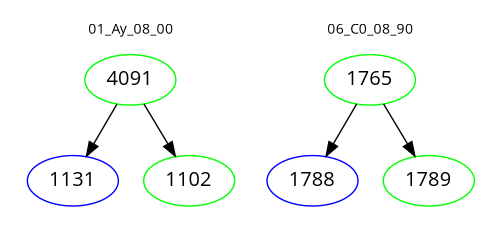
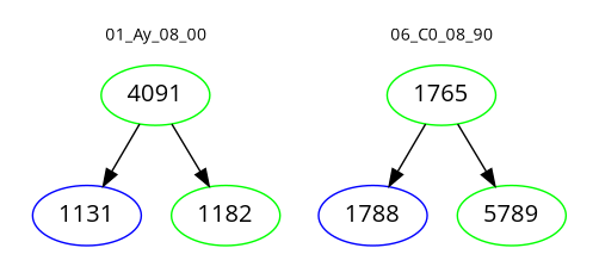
  digraph {
    fontname="Open Sans"
    node [color=green fontname="Open Sans"]
    edge [color=black fontname="Open Sans"]
    n1 [label=4091]
    n2 [color=blue label=1131]
-   n3 [label=1102]
+   n3 [label=1182]
    n4 [label=1765]
    n5 [color=blue label=1788]
-   n6 [label=1789]
+   n6 [label=5789]
    subgraph cluster_1 {
      color=white
      fontsize=10
      label="01_Ay_08_00"
      n1
      n2
      n3
    }
    subgraph cluster_2 {
      color=white
      fontsize=10
      label="06_C0_08_90"
      n4
      n5
      n6
    }
    n1 -> n2
    n1 -> n3
    n4 -> n5
    n4 -> n6
  }
